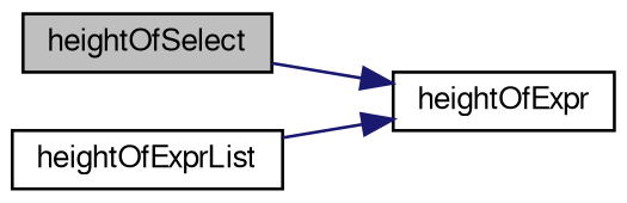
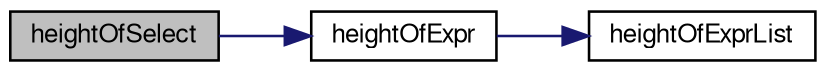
  digraph {
    rankdir=LR
    node [color=black fillcolor=white fontname=FreeSans fontsize=10 shape=record style=filled]
    edge [color=midnightblue fontname=FreeSans fontsize=10 labelfontname=FreeSans labelfontsize=10 style=solid]
    n1 [fillcolor=grey75 fontcolor=black height=0.2 label=heightOfSelect width=0.4]
    n2 [height=0.2 label=heightOfExpr width=0.4]
    n3 [height=0.2 label=heightOfExprList width=0.4]
    n1 -> n2
-   n3 -> n2
+   n2 -> n3
  }
